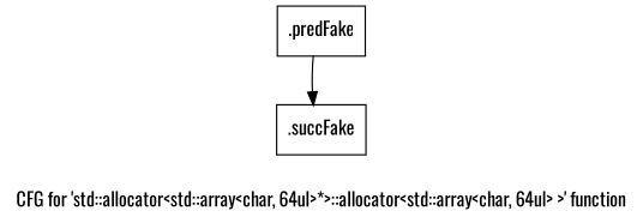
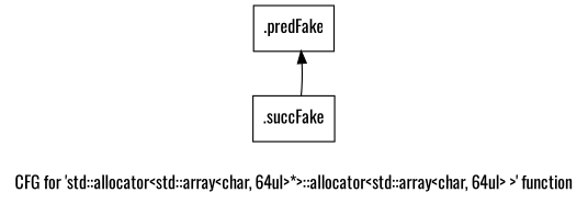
  digraph {
    label="CFG for 'std::allocator\<std::array\<char, 64ul\>*\>::allocator\<std::array\<char, 64ul\> \>' function"
    fontname=Oswald
    node [shape=record fontname=Oswald]
    n1 [label="{.predFake}"]
    n2 [filename="/mnt/xilinx/Vitis_HLS/2021.2/tps/lnx64/gcc-6.2.0/lib/gcc/x86_64-pc-linux-gnu/6.2.0/../../../../include/c++/6.2.0/bits/allocator.h" label="{.succFake}" linenumber=124]
-   n1 -> n2 [execusionnum=1 filename="/mnt/xilinx/Vitis_HLS/2021.2/tps/lnx64/gcc-6.2.0/lib/gcc/x86_64-pc-linux-gnu/6.2.0/../../../../include/c++/6.2.0/bits/allocator.h" fontname=Oswald]
+   n2 -> n1 [execusionnum=1 filename="/mnt/xilinx/Vitis_HLS/2021.2/tps/lnx64/gcc-6.2.0/lib/gcc/x86_64-pc-linux-gnu/6.2.0/../../../../include/c++/6.2.0/bits/allocator.h" fontname=Oswald]
  }
